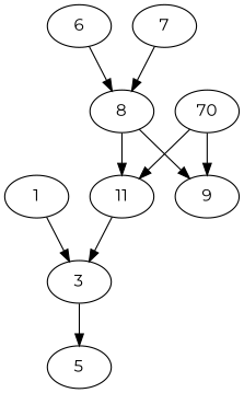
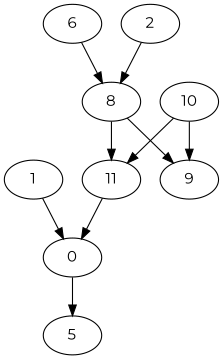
  digraph {
    fontname=Montserrat
    node [fontname=Montserrat]
    edge [fontname=Montserrat]
    1
-   3
+   3 [label=0]
    5
    6
    8
-   7
+   7 [label=2]
    9
    11
-   10 [label=70]
+   10
    1 -> 3
    3 -> 5
    6 -> 8
    8 -> 9
    8 -> 11
    7 -> 8
    11 -> 3
    10 -> 9
    10 -> 11
  }
